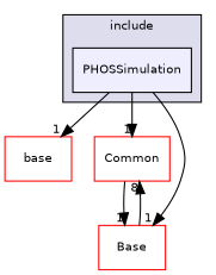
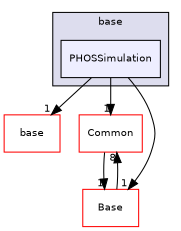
  digraph {
    compound=true
    node [fontname=Helvetica fontsize=10 shape=box color=red]
    edge [headlabel=1 labeldistance=1.5 labelfontname=Helvetica labelfontsize=10]
    n1 [fillcolor="#eeeeff" label=PHOSSimulation pencolor=black style=filled color=""]
    n2 [label=base]
    n3 [label=Common]
    n4 [label=Base]
    subgraph cluster_1 {
      bgcolor="#ddddee"
      fontname=Helvetica
      fontsize=10
-     label=include
+     label=base
      pencolor=black
      n1
    }
    n1 -> n2
    n1 -> n3
    n1 -> n4
    n3 -> n4
    n4 -> n3 [headlabel=8]
  }
